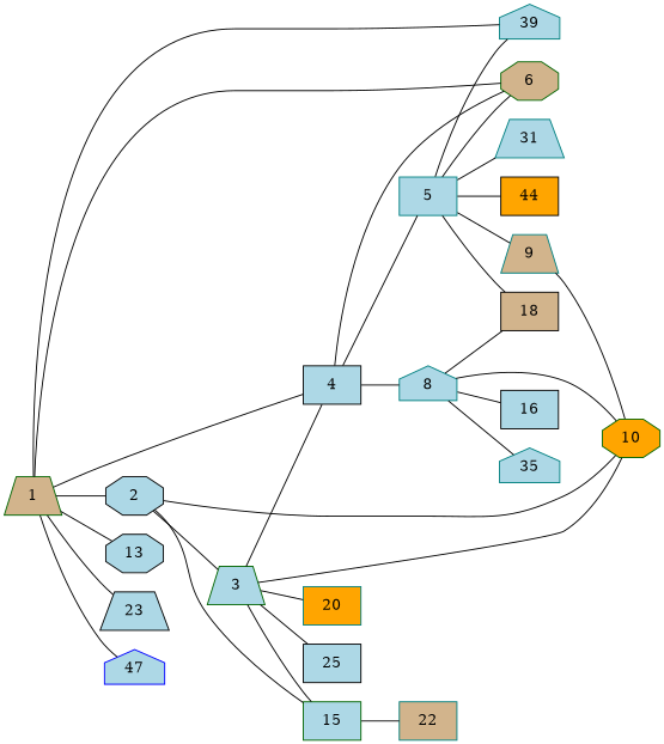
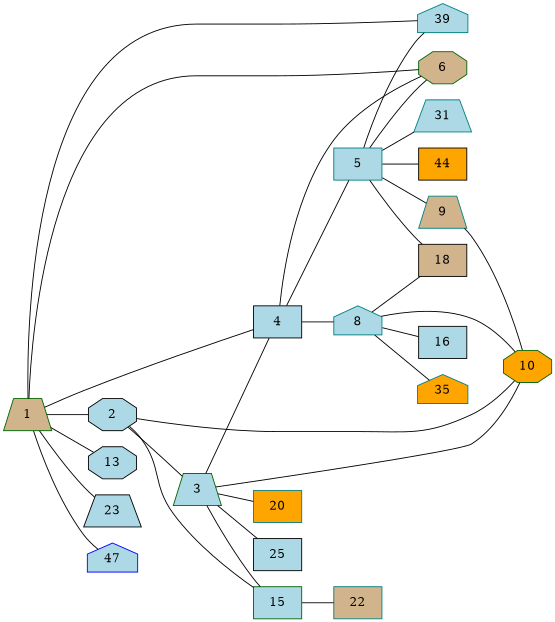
  graph {
    rankdir=LR
    node [color=black fillcolor=lightblue shape=box style=filled]
    1 [color=darkgreen fillcolor=tan shape=trapezium]
    2 [shape=octagon]
    4 [super="+32+7+17"]
    6 [color=darkgreen fillcolor=tan shape=octagon]
    13 [shape=octagon super="+33"]
    23 [shape=trapezium]
    39 [color=teal shape=house]
    47 [color=blue shape=house]
    3 [color=darkgreen shape=trapezium]
    10 [color=darkgreen fillcolor=orange shape=octagon]
    15 [color=darkgreen]
    5 [color=teal super="+26+48+19+12+30"]
    8 [color=teal shape=house]
    20 [color=teal fillcolor=orange]
    25
    22 [color=teal fillcolor=tan]
    9 [color=teal fillcolor=tan shape=trapezium super="+11+14+34+27"]
    18 [fillcolor=tan super="+38"]
    31 [color=teal shape=trapezium]
    44 [fillcolor=orange]
    16
-   35 [color=teal shape=house]
+   35 [color=teal fillcolor=orange shape=house]
    1 -- 2
    1 -- 4
    1 -- 6
    1 -- 13
    1 -- 23
    1 -- 39
    1 -- 47
    2 -- 3
    2 -- 10
    2 -- 15
    4 -- 6
    4 -- 5
    4 -- 8
    3 -- 4
    3 -- 10
    3 -- 15
    3 -- 20
    3 -- 25
    15 -- 22
    5 -- 6
    5 -- 39
    5 -- 9
    5 -- 18
    5 -- 31
    5 -- 44
    8 -- 10
    8 -- 18
    8 -- 16
    8 -- 35
    9 -- 10
  }
